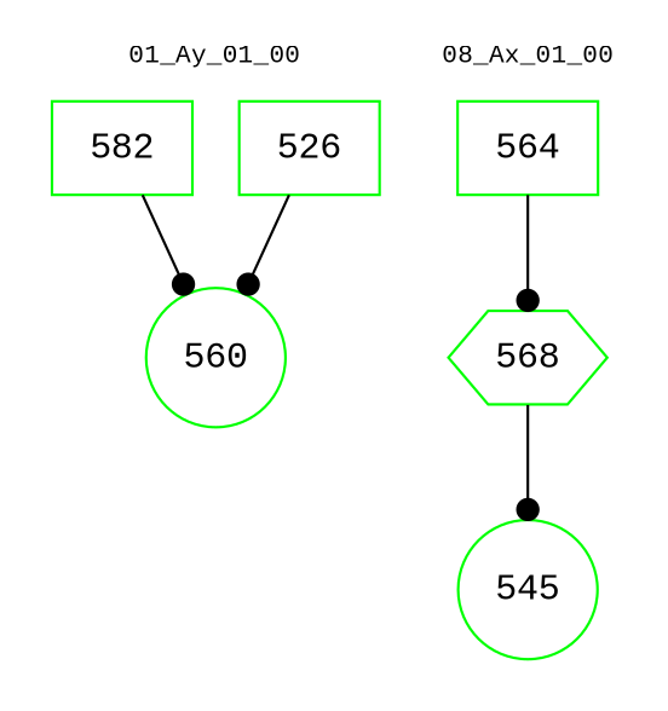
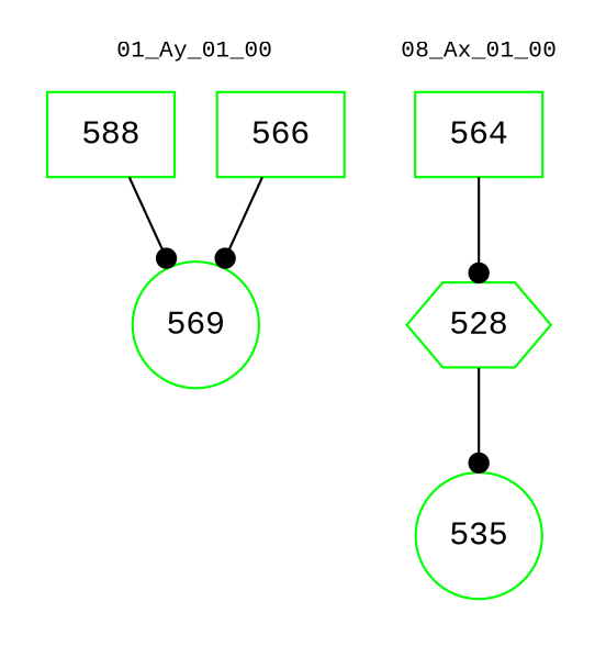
  digraph {
    fontname="Liberation Mono"
    node [color=green fontname="Liberation Mono" shape=box]
    edge [arrowhead=dot color=black fontname="Liberation Mono"]
-   n1 [label=526]
-   n2 [label=560 shape=circle]
-   n3 [label=582]
+   n1 [label=566]
+   n2 [label=569 shape=circle]
+   n3 [label=588]
    n4 [label=564]
-   n5 [label=568 shape=hexagon]
-   n6 [label=545 shape=circle]
+   n5 [label=528 shape=hexagon]
+   n6 [label=535 shape=circle]
    subgraph cluster_1 {
      color=white
      fontsize=10
      label="01_Ay_01_00"
      n1
      n2
      n3
    }
    subgraph cluster_2 {
      color=white
      fontsize=10
      label="08_Ax_01_00"
      n4
      n5
      n6
    }
    n1 -> n2
    n3 -> n2
    n4 -> n5
    n5 -> n6
  }
